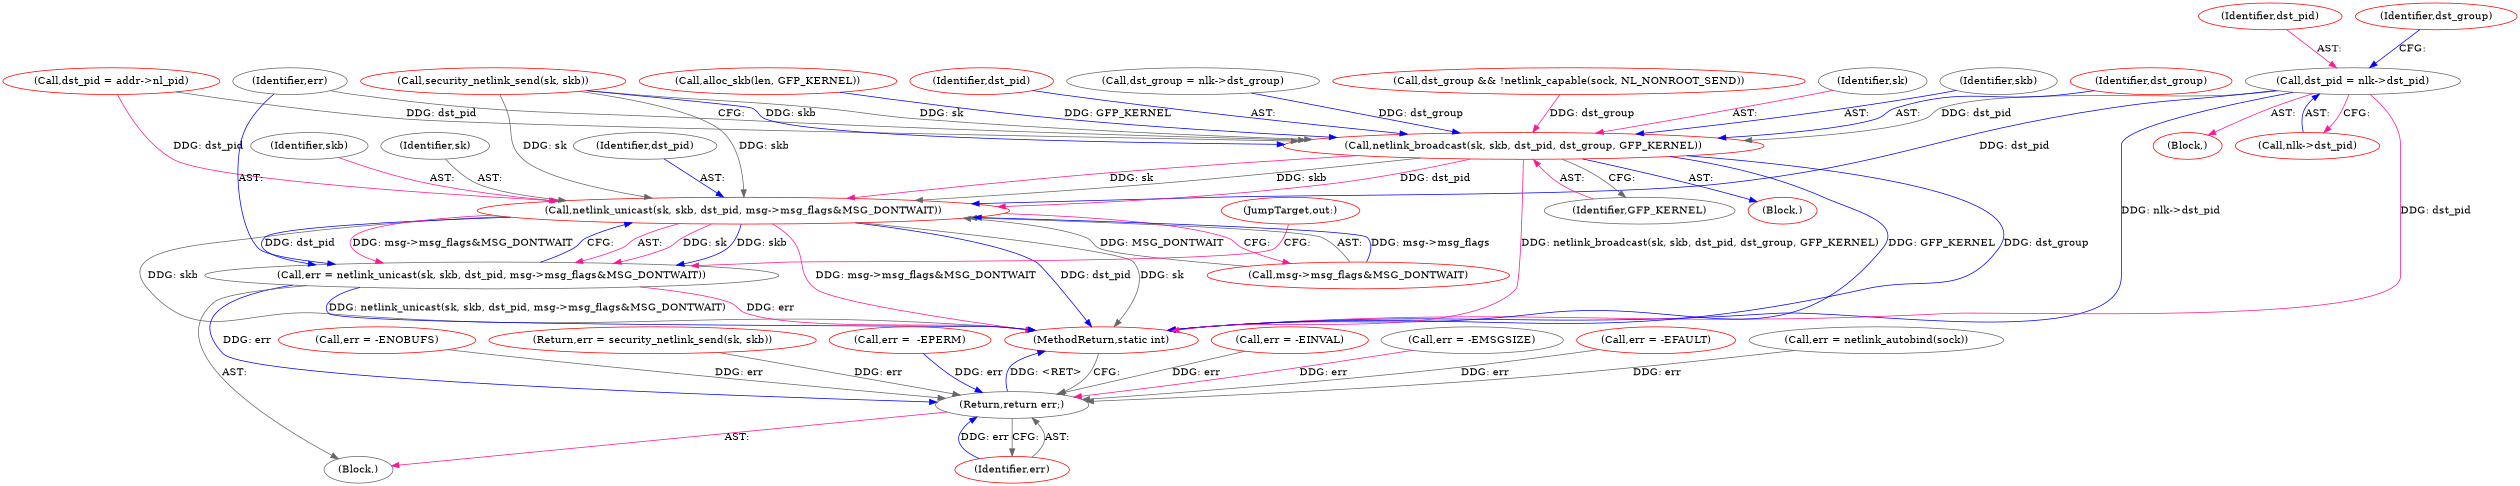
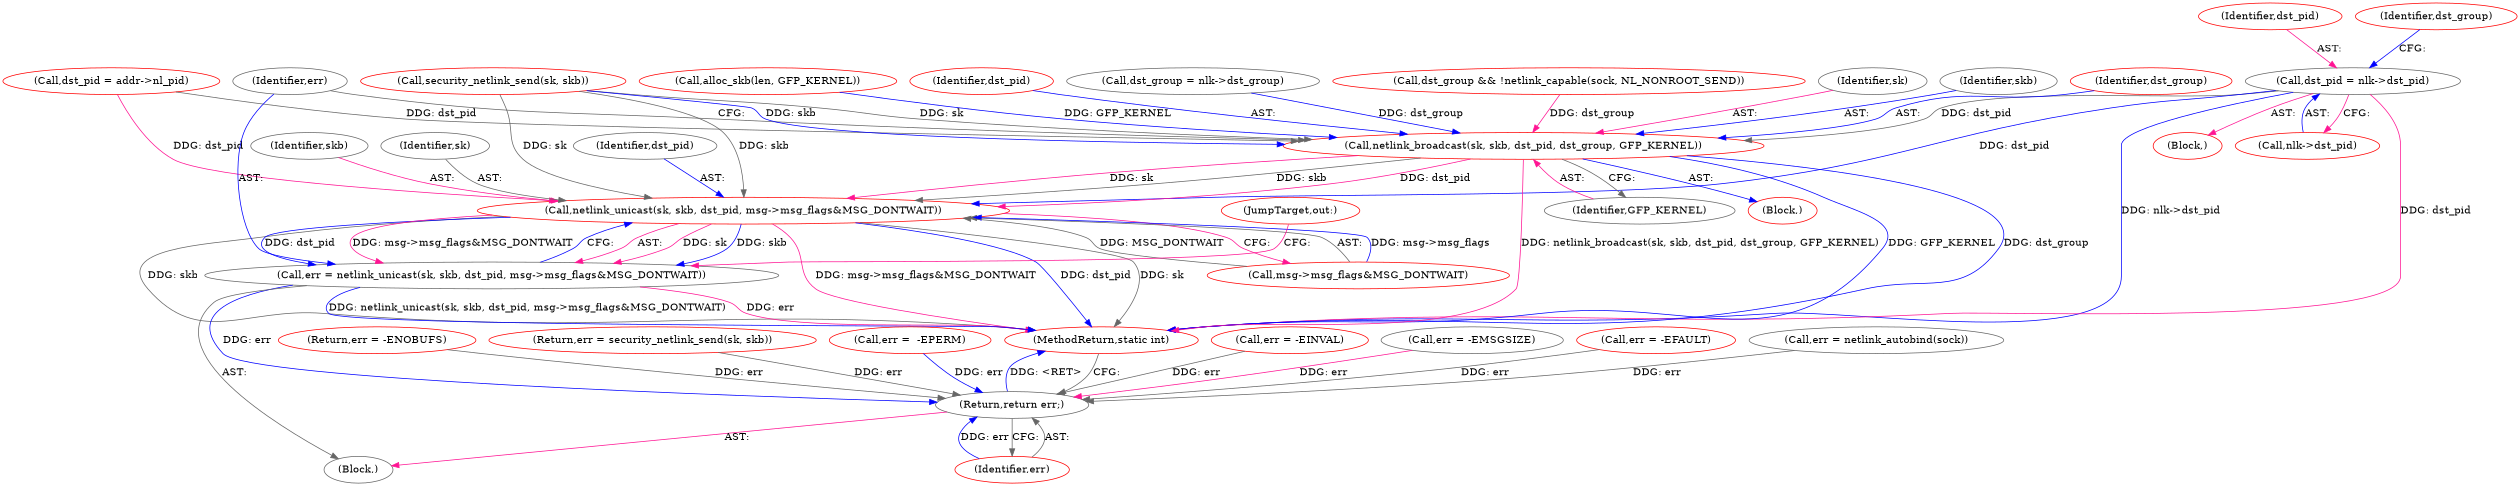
  digraph {
    node [color=red]
    edge [color=blue]
    n1 [color=gray40 label="(Call,dst_pid = nlk->dst_pid)"]
    n2 [label="(Call,netlink_broadcast(sk, skb, dst_pid, dst_group, GFP_KERNEL))"]
    n3 [label="(Call,netlink_unicast(sk, skb, dst_pid, msg->msg_flags&MSG_DONTWAIT))"]
    n4 [label="(Block,)"]
    n5 [label="(MethodReturn,static int)"]
    n6 [label="(Call,nlk->dst_pid)"]
    n7 [color=gray40 label="(Identifier,GFP_KERNEL)"]
    n8 [label="(Block,)"]
    n9 [color=gray40 label="(Call,err = netlink_unicast(sk, skb, dst_pid, msg->msg_flags&MSG_DONTWAIT))"]
    n10 [label="(Call,msg->msg_flags&MSG_DONTWAIT)"]
    n11 [color=gray40 label="(Return,return err;)"]
    n12 [color=gray40 label="(Block,)"]
    n13 [label="(Identifier,err)"]
    n14 [label="(Call,dst_pid = addr->nl_pid)"]
-   n15 [label="(Call,err = -ENOBUFS)"]
+   n15 [label="(Return,err = -ENOBUFS)"]
    n16 [label="(Identifier,dst_pid)"]
    n17 [label="(Return,err = security_netlink_send(sk, skb))"]
    n18 [color=gray40 label="(Call,dst_group = nlk->dst_group)"]
    n19 [color=gray40 label="(Identifier,skb)"]
    n20 [label="(Call,dst_group && !netlink_capable(sock, NL_NONROOT_SEND))"]
    n21 [color=gray40 label="(Identifier,err)"]
    n22 [label="(Identifier,dst_pid)"]
    n23 [label="(Identifier,dst_group)"]
    n24 [color=gray40 label="(Identifier,sk)"]
    n25 [label="(JumpTarget,out:)"]
    n26 [color=gray40 label="(Identifier,sk)"]
    n27 [label="(Call,security_netlink_send(sk, skb))"]
    n28 [label="(Call,err =  -EPERM)"]
    n29 [label="(Call,err = -EINVAL)"]
    n30 [color=gray40 label="(Identifier,skb)"]
    n31 [color=gray40 label="(Call,err = -EMSGSIZE)"]
    n32 [label="(Identifier,dst_group)"]
    n33 [label="(Call,err = -EFAULT)"]
    n34 [label="(Call,alloc_skb(len, GFP_KERNEL))"]
    n35 [color=gray40 label="(Identifier,dst_pid)"]
    n36 [color=gray40 label="(Call,err = netlink_autobind(sock))"]
    n1 -> n2 [color=gray40 label="DDG: dst_pid"]
    n1 -> n3 [label="DDG: dst_pid"]
    n1 -> n4 [color=deeppink label="AST: "]
    n1 -> n5 [label="DDG: nlk->dst_pid"]
    n1 -> n5 [color=deeppink label="DDG: dst_pid"]
    n1 -> n6 [color=deeppink label="CFG: "]
    n2 -> n3 [color=deeppink label="DDG: sk"]
    n2 -> n3 [color=gray40 label="DDG: skb"]
    n2 -> n3 [color=deeppink label="DDG: dst_pid"]
    n2 -> n5 [label="DDG: GFP_KERNEL"]
    n2 -> n5 [label="DDG: dst_group"]
    n2 -> n5 [color=deeppink label="DDG: netlink_broadcast(sk, skb, dst_pid, dst_group, GFP_KERNEL)"]
    n2 -> n7 [color=gray40 label="CFG: "]
    n2 -> n8 [label="AST: "]
    n3 -> n5 [color=gray40 label="DDG: skb"]
    n3 -> n5 [color=deeppink label="DDG: msg->msg_flags&MSG_DONTWAIT"]
    n3 -> n5 [label="DDG: dst_pid"]
    n3 -> n5 [color=gray40 label="DDG: sk"]
    n3 -> n9 [color=deeppink label="AST: "]
    n3 -> n9 [color=deeppink label="DDG: sk"]
    n3 -> n9 [label="DDG: skb"]
    n3 -> n9 [label="DDG: dst_pid"]
    n3 -> n9 [color=deeppink label="DDG: msg->msg_flags&MSG_DONTWAIT"]
    n3 -> n10 [color=deeppink label="CFG: "]
    n5 -> n11 [color=gray40 label="CFG: "]
    n6 -> n1 [label="AST: "]
    n7 -> n2 [color=deeppink label="AST: "]
    n9 -> n3 [label="CFG: "]
    n9 -> n5 [color=deeppink label="DDG: err"]
    n9 -> n5 [label="DDG: netlink_unicast(sk, skb, dst_pid, msg->msg_flags&MSG_DONTWAIT)"]
    n9 -> n11 [label="DDG: err"]
    n9 -> n12 [color=gray40 label="AST: "]
    n10 -> n3 [color=gray40 label="AST: "]
    n10 -> n3 [label="DDG: msg->msg_flags"]
    n10 -> n3 [color=gray40 label="DDG: MSG_DONTWAIT"]
    n11 -> n5 [label="DDG: <RET>"]
    n11 -> n12 [color=deeppink label="AST: "]
    n11 -> n13 [color=gray40 label="CFG: "]
    n13 -> n11 [color=gray40 label="AST: "]
    n13 -> n11 [label="DDG: err"]
    n14 -> n2 [color=gray40 label="DDG: dst_pid"]
    n14 -> n3 [color=deeppink label="DDG: dst_pid"]
    n15 -> n11 [color=gray40 label="DDG: err"]
    n16 -> n2 [label="AST: "]
    n17 -> n11 [color=gray40 label="DDG: err"]
    n18 -> n2 [label="DDG: dst_group"]
    n19 -> n3 [color=deeppink label="AST: "]
    n20 -> n2 [color=deeppink label="DDG: dst_group"]
    n21 -> n2 [color=gray40 label="CFG: "]
    n21 -> n9 [label="AST: "]
    n22 -> n1 [color=deeppink label="AST: "]
    n23 -> n1 [label="CFG: "]
    n24 -> n3 [color=gray40 label="AST: "]
    n25 -> n9 [color=deeppink label="CFG: "]
    n26 -> n2 [color=deeppink label="AST: "]
    n27 -> n2 [color=gray40 label="DDG: sk"]
    n27 -> n2 [label="DDG: skb"]
    n27 -> n3 [color=gray40 label="DDG: sk"]
    n27 -> n3 [color=gray40 label="DDG: skb"]
    n28 -> n11 [label="DDG: err"]
    n29 -> n11 [color=gray40 label="DDG: err"]
    n30 -> n2 [label="AST: "]
    n31 -> n11 [color=deeppink label="DDG: err"]
    n32 -> n2 [label="AST: "]
    n33 -> n11 [color=gray40 label="DDG: err"]
    n34 -> n2 [label="DDG: GFP_KERNEL"]
    n35 -> n3 [label="AST: "]
    n36 -> n11 [color=gray40 label="DDG: err"]
  }
